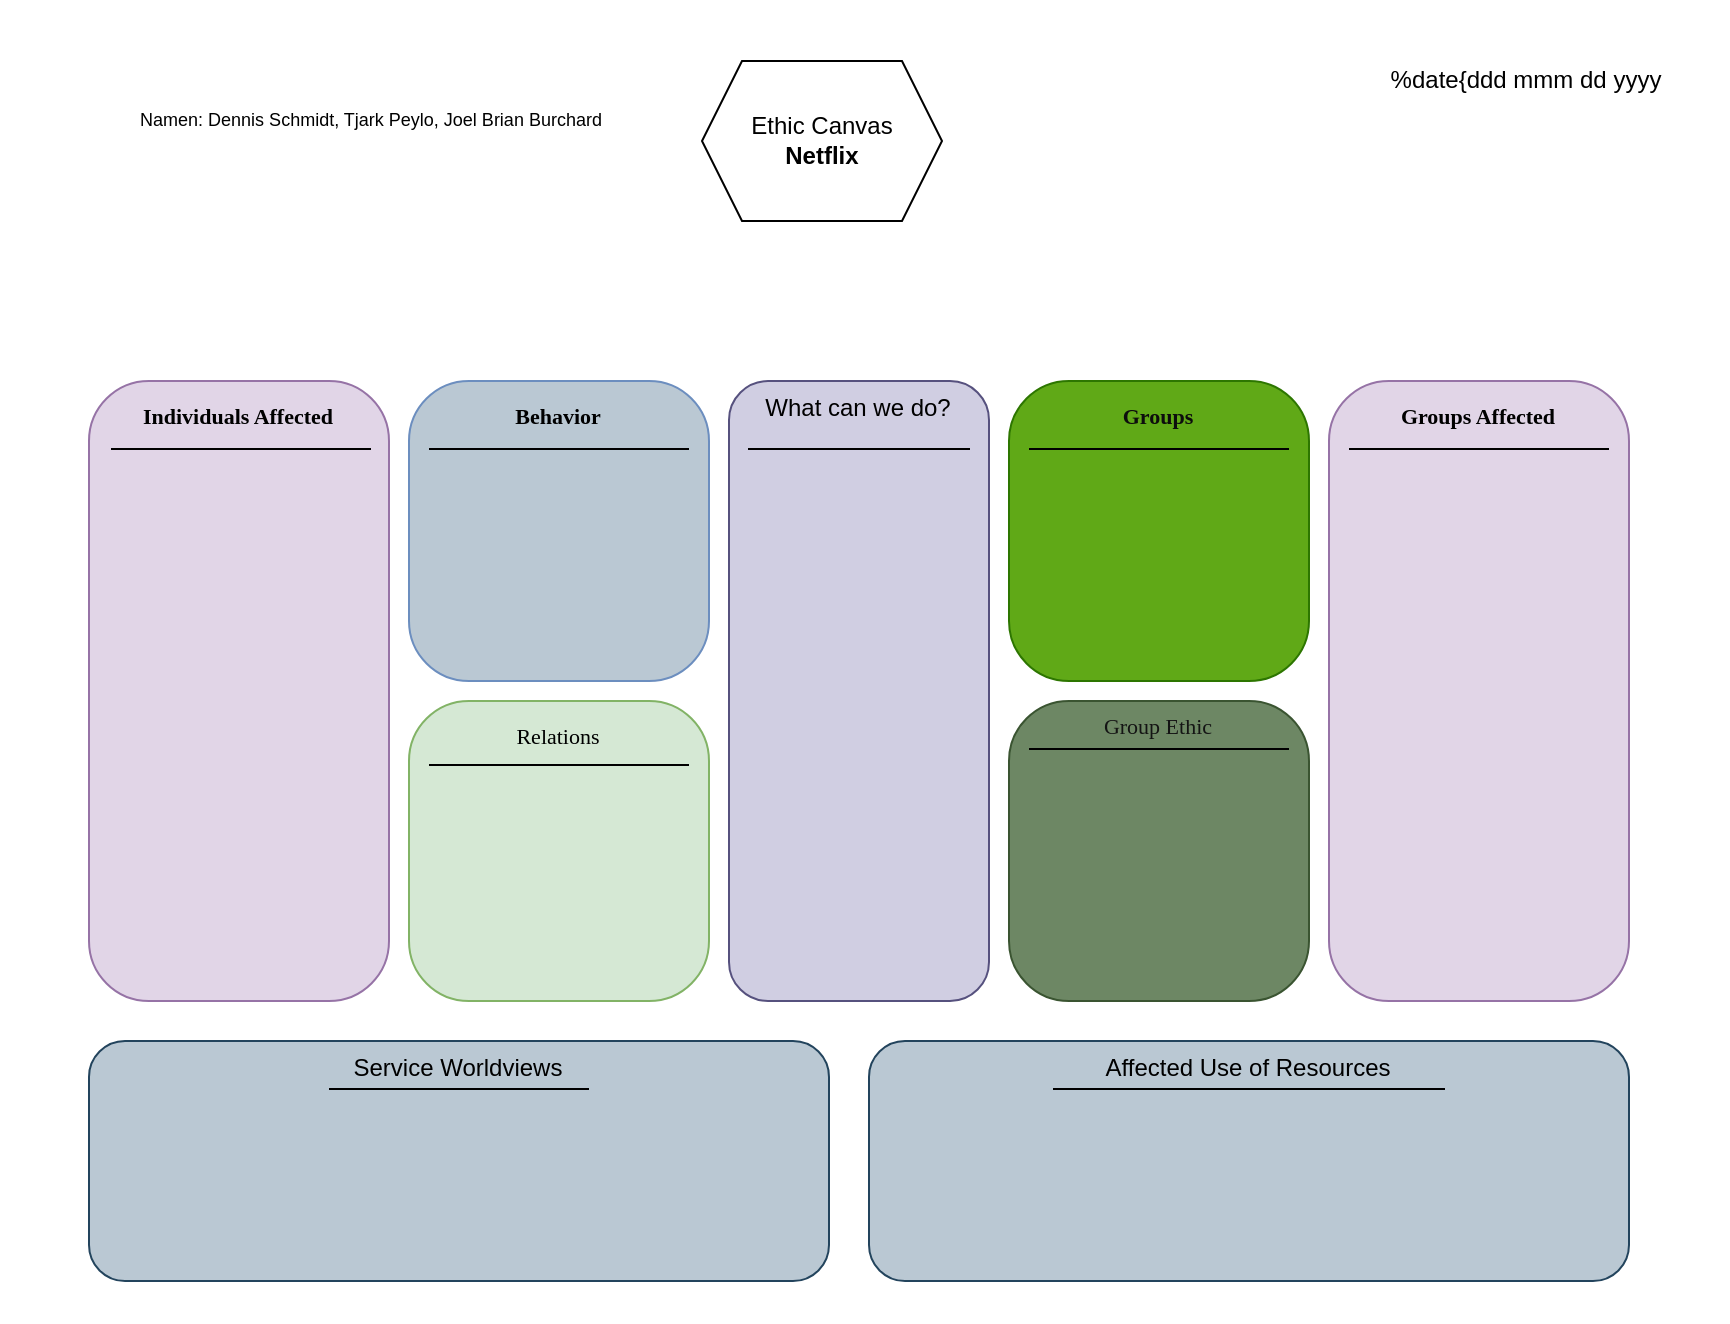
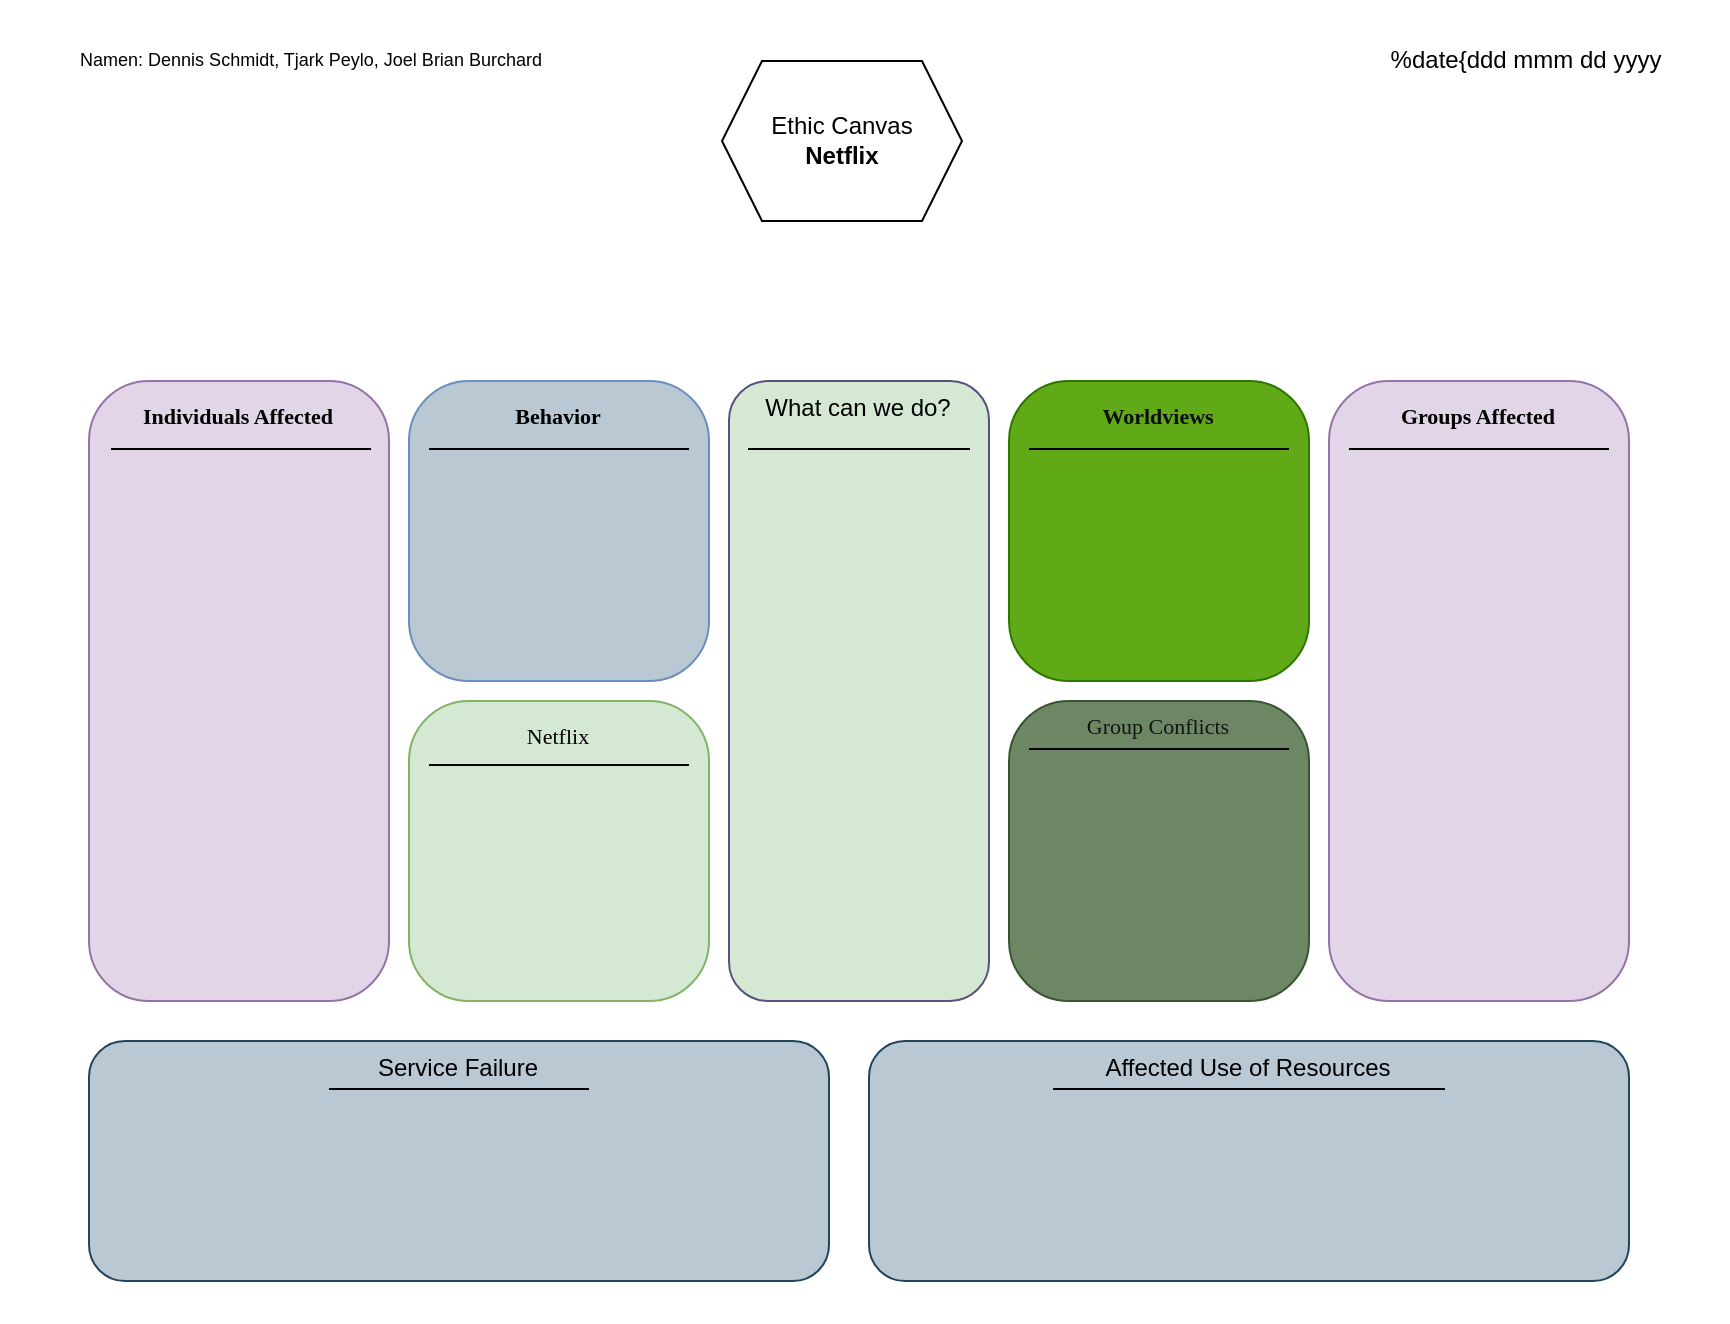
  <mxCell id="0" />
  <mxCell id="1" parent="0" />
- <mxCell id="2" value="&lt;div&gt;Ethic Canvas&lt;/div&gt;&lt;div&gt;&lt;b&gt;Netflix&lt;/b&gt;&lt;br&gt;&lt;/div&gt;" style="shape=hexagon;perimeter=hexagonPerimeter2;whiteSpace=wrap;html=1;fixedSize=1;" vertex="1" parent="1"><mxGeometry x="350.5" y="30" width="120" height="80" as="geometry" /></mxCell>
+ <mxCell id="2" value="&lt;div&gt;Ethic Canvas&lt;/div&gt;&lt;div&gt;&lt;b&gt;Netflix&lt;/b&gt;&lt;br&gt;&lt;/div&gt;" style="shape=hexagon;perimeter=hexagonPerimeter2;whiteSpace=wrap;html=1;fixedSize=1;" vertex="1" parent="1"><mxGeometry x="360.5" y="30" width="120" height="80" as="geometry" /></mxCell>
  <mxCell id="3" value="&lt;p align=&quot;center&quot; style=&quot;line-height: 10%; font-size: 11px;&quot;&gt;&lt;b&gt;&lt;font style=&quot;font-size: 11px;&quot;&gt;Individuals Affected&lt;/font&gt;&lt;/b&gt;&lt;/p&gt;&lt;p align=&quot;center&quot; style=&quot;line-height: 10%; font-size: 11px;&quot;&gt;&lt;font style=&quot;font-size: 11px;&quot;&gt;&lt;br style=&quot;font-size: 11px;&quot;&gt;&lt;/font&gt;&lt;/p&gt;&lt;div align=&quot;center&quot;&gt;&lt;br&gt;&lt;/div&gt;&lt;div align=&quot;center&quot;&gt;&lt;br&gt;&lt;/div&gt;&lt;div align=&quot;center&quot;&gt;&lt;br&gt;&lt;/div&gt;&lt;div align=&quot;center&quot;&gt;&lt;br&gt;&lt;/div&gt;&lt;div align=&quot;center&quot;&gt;&lt;br&gt;&lt;/div&gt;" style="whiteSpace=wrap;html=1;aspect=fixed;align=center;fillColor=#e1d5e7;strokeWidth=1;perimeterSpacing=0;rounded=1;arcSize=20;verticalAlign=top;labelPosition=center;verticalLabelPosition=middle;fontSize=11;labelBorderColor=none;fontStyle=0;strokeColor=#9673a6;gradientColor=none;fontFamily=Verdana;movable=1;resizable=1;rotatable=1;deletable=1;editable=1;locked=0;connectable=1;rotation=0;" vertex="1" parent="1"><mxGeometry x="44" y="190" width="150" height="310" as="geometry" /></mxCell>
  <mxCell id="4" value="&lt;p style=&quot;line-height: 10%; font-size: 11px;&quot;&gt;&lt;b&gt;&lt;font style=&quot;font-size: 11px;&quot;&gt;Groups Affected&lt;/font&gt;&lt;/b&gt;&lt;/p&gt;&lt;p style=&quot;line-height: 10%; font-size: 11px;&quot;&gt;&lt;font style=&quot;font-size: 11px;&quot;&gt;&lt;br&gt;&lt;/font&gt;&lt;/p&gt;&lt;p style=&quot;line-height: 10%; font-size: 11px;&quot;&gt;&lt;font style=&quot;font-size: 11px;&quot;&gt;&lt;br style=&quot;font-size: 11px;&quot;&gt;&lt;/font&gt;&lt;/p&gt;&lt;div&gt;&lt;br&gt;&lt;/div&gt;&lt;div&gt;&lt;br&gt;&lt;/div&gt;&lt;div&gt;&lt;br&gt;&lt;/div&gt;" style="whiteSpace=wrap;html=1;aspect=fixed;align=center;fillColor=#e1d5e7;strokeWidth=1;perimeterSpacing=0;rounded=1;arcSize=20;verticalAlign=top;labelPosition=center;verticalLabelPosition=middle;fontSize=11;labelBorderColor=none;fontStyle=0;strokeColor=#9673a6;gradientColor=none;fontFamily=Verdana;horizontal=1;rotation=0;" vertex="1" parent="1"><mxGeometry x="664" y="190" width="150" height="310" as="geometry" /></mxCell>
  <mxCell id="5" value="&lt;p style=&quot;line-height: 10%; font-size: 11px;&quot;&gt;&lt;b&gt;Behavior&lt;/b&gt;&lt;br&gt;&lt;/p&gt;&lt;p style=&quot;line-height: 10%; font-size: 11px;&quot;&gt;&lt;font style=&quot;font-size: 11px;&quot;&gt;&lt;br&gt;&lt;/font&gt;&lt;/p&gt;&lt;p style=&quot;line-height: 10%; font-size: 11px;&quot;&gt;&lt;font style=&quot;font-size: 11px;&quot;&gt;&lt;br style=&quot;font-size: 11px;&quot;&gt;&lt;/font&gt;&lt;/p&gt;&amp;nbsp;&lt;div&gt;&lt;br&gt;&lt;/div&gt;&lt;div&gt;&lt;br&gt;&lt;/div&gt;" style="whiteSpace=wrap;html=1;aspect=fixed;align=center;fillColor=#bac8d3;strokeWidth=1;perimeterSpacing=0;rounded=1;arcSize=20;verticalAlign=top;labelPosition=center;verticalLabelPosition=middle;fontSize=11;labelBorderColor=none;fontStyle=0;strokeColor=#6c8ebf;fontFamily=Verdana;horizontal=1;" vertex="1" parent="1"><mxGeometry x="204" y="190" width="150" height="150" as="geometry" /></mxCell>
- <mxCell id="6" value="&lt;p style=&quot;line-height: 10%; font-size: 11px;&quot;&gt;Relations&lt;br&gt;&lt;/p&gt;&lt;p style=&quot;line-height: 10%; font-size: 11px;&quot;&gt;&lt;font style=&quot;font-size: 11px;&quot;&gt;&lt;br&gt;&lt;/font&gt;&lt;/p&gt;&lt;p style=&quot;line-height: 10%; font-size: 11px;&quot;&gt;&lt;font style=&quot;font-size: 11px;&quot;&gt;&lt;br style=&quot;font-size: 11px;&quot;&gt;&lt;/font&gt;&lt;/p&gt;&lt;div&gt;&lt;br&gt;&lt;/div&gt;&lt;div&gt;&lt;br&gt;&lt;/div&gt;&lt;div&gt;&lt;br&gt;&lt;/div&gt;" style="whiteSpace=wrap;html=1;aspect=fixed;align=center;fillColor=#d5e8d4;strokeWidth=1;perimeterSpacing=0;rounded=1;arcSize=20;verticalAlign=top;labelPosition=center;verticalLabelPosition=middle;fontSize=11;labelBorderColor=none;fontStyle=0;strokeColor=#82b366;fontFamily=Verdana;horizontal=1;" vertex="1" parent="1"><mxGeometry x="204" y="350" width="150" height="150" as="geometry" /></mxCell>
- <mxCell id="7" value="&lt;p style=&quot;line-height: 10%; font-size: 11px;&quot;&gt;&lt;font color=&quot;#0d0d0d&quot;&gt;&lt;b&gt;Groups&lt;/b&gt;&lt;br&gt;&lt;/font&gt;&lt;/p&gt;&lt;p style=&quot;line-height: 10%; font-size: 11px;&quot;&gt;&lt;font color=&quot;#0d0d0d&quot; style=&quot;font-size: 11px;&quot;&gt;&lt;br&gt;&lt;/font&gt;&lt;/p&gt;&lt;p style=&quot;line-height: 10%; font-size: 11px;&quot;&gt;&lt;font color=&quot;#0d0d0d&quot; style=&quot;font-size: 11px;&quot;&gt;&lt;br style=&quot;font-size: 11px;&quot;&gt;&lt;/font&gt;&lt;/p&gt;&lt;div&gt;&lt;font color=&quot;#0d0d0d&quot;&gt;&lt;br&gt;&lt;/font&gt;&lt;/div&gt;&lt;div&gt;&lt;font color=&quot;#0d0d0d&quot;&gt;&lt;br&gt;&lt;/font&gt;&lt;/div&gt;&lt;div&gt;&lt;font color=&quot;#0d0d0d&quot;&gt;&lt;br&gt;&lt;/font&gt;&lt;/div&gt;" style="whiteSpace=wrap;html=1;aspect=fixed;align=center;fillColor=#60a917;strokeWidth=1;perimeterSpacing=0;rounded=1;arcSize=20;verticalAlign=top;labelPosition=center;verticalLabelPosition=middle;fontSize=11;labelBorderColor=none;fontStyle=0;strokeColor=#2D7600;fontFamily=Verdana;horizontal=1;fontColor=#ffffff;" vertex="1" parent="1"><mxGeometry x="504" y="190" width="150" height="150" as="geometry" /></mxCell>
- <mxCell id="8" value="&lt;div&gt;&lt;font color=&quot;#141414&quot;&gt;Group Ethic&lt;/font&gt;&lt;/div&gt;&lt;div&gt;&lt;font color=&quot;#141414&quot;&gt;&lt;br&gt;&lt;/font&gt;&lt;/div&gt;" style="whiteSpace=wrap;html=1;aspect=fixed;align=center;fillColor=#6d8764;strokeWidth=1;perimeterSpacing=0;rounded=1;arcSize=20;verticalAlign=top;labelPosition=center;verticalLabelPosition=middle;fontSize=11;labelBorderColor=none;fontStyle=0;strokeColor=#3A5431;fontFamily=Verdana;horizontal=1;fontColor=#ffffff;" vertex="1" parent="1"><mxGeometry x="504" y="350" width="150" height="150" as="geometry" /></mxCell>
- <mxCell id="9" value="What can we do?" style="whiteSpace=wrap;html=1;aspect=fixed;rounded=1;glass=0;rotation=0;fillColor=#d0cee2;strokeColor=#56517e;verticalAlign=top;" vertex="1" parent="1"><mxGeometry x="364" y="190" width="130" height="310" as="geometry" /></mxCell>
- <mxCell id="10" value="Service Worldviews" style="rounded=1;whiteSpace=wrap;html=1;fillColor=#bac8d3;strokeColor=#23445d;verticalAlign=top;" vertex="1" parent="1"><mxGeometry x="44" y="520" width="370" height="120" as="geometry" /></mxCell>
+ <mxCell id="6" value="&lt;p style=&quot;line-height: 10%; font-size: 11px;&quot;&gt;Netflix&lt;br&gt;&lt;/p&gt;&lt;p style=&quot;line-height: 10%; font-size: 11px;&quot;&gt;&lt;font style=&quot;font-size: 11px;&quot;&gt;&lt;br&gt;&lt;/font&gt;&lt;/p&gt;&lt;p style=&quot;line-height: 10%; font-size: 11px;&quot;&gt;&lt;font style=&quot;font-size: 11px;&quot;&gt;&lt;br style=&quot;font-size: 11px;&quot;&gt;&lt;/font&gt;&lt;/p&gt;&lt;div&gt;&lt;br&gt;&lt;/div&gt;&lt;div&gt;&lt;br&gt;&lt;/div&gt;&lt;div&gt;&lt;br&gt;&lt;/div&gt;" style="whiteSpace=wrap;html=1;aspect=fixed;align=center;fillColor=#d5e8d4;strokeWidth=1;perimeterSpacing=0;rounded=1;arcSize=20;verticalAlign=top;labelPosition=center;verticalLabelPosition=middle;fontSize=11;labelBorderColor=none;fontStyle=0;strokeColor=#82b366;fontFamily=Verdana;horizontal=1;" vertex="1" parent="1"><mxGeometry x="204" y="350" width="150" height="150" as="geometry" /></mxCell>
+ <mxCell id="7" value="&lt;p style=&quot;line-height: 10%; font-size: 11px;&quot;&gt;&lt;font color=&quot;#0d0d0d&quot;&gt;&lt;b&gt;Worldviews&lt;/b&gt;&lt;br&gt;&lt;/font&gt;&lt;/p&gt;&lt;p style=&quot;line-height: 10%; font-size: 11px;&quot;&gt;&lt;font color=&quot;#0d0d0d&quot; style=&quot;font-size: 11px;&quot;&gt;&lt;br&gt;&lt;/font&gt;&lt;/p&gt;&lt;p style=&quot;line-height: 10%; font-size: 11px;&quot;&gt;&lt;font color=&quot;#0d0d0d&quot; style=&quot;font-size: 11px;&quot;&gt;&lt;br style=&quot;font-size: 11px;&quot;&gt;&lt;/font&gt;&lt;/p&gt;&lt;div&gt;&lt;font color=&quot;#0d0d0d&quot;&gt;&lt;br&gt;&lt;/font&gt;&lt;/div&gt;&lt;div&gt;&lt;font color=&quot;#0d0d0d&quot;&gt;&lt;br&gt;&lt;/font&gt;&lt;/div&gt;&lt;div&gt;&lt;font color=&quot;#0d0d0d&quot;&gt;&lt;br&gt;&lt;/font&gt;&lt;/div&gt;" style="whiteSpace=wrap;html=1;aspect=fixed;align=center;fillColor=#60a917;strokeWidth=1;perimeterSpacing=0;rounded=1;arcSize=20;verticalAlign=top;labelPosition=center;verticalLabelPosition=middle;fontSize=11;labelBorderColor=none;fontStyle=0;strokeColor=#2D7600;fontFamily=Verdana;horizontal=1;fontColor=#ffffff;" vertex="1" parent="1"><mxGeometry x="504" y="190" width="150" height="150" as="geometry" /></mxCell>
+ <mxCell id="8" value="&lt;div&gt;&lt;font color=&quot;#141414&quot;&gt;Group Conflicts&lt;/font&gt;&lt;/div&gt;&lt;div&gt;&lt;font color=&quot;#141414&quot;&gt;&lt;br&gt;&lt;/font&gt;&lt;/div&gt;" style="whiteSpace=wrap;html=1;aspect=fixed;align=center;fillColor=#6d8764;strokeWidth=1;perimeterSpacing=0;rounded=1;arcSize=20;verticalAlign=top;labelPosition=center;verticalLabelPosition=middle;fontSize=11;labelBorderColor=none;fontStyle=0;strokeColor=#3A5431;fontFamily=Verdana;horizontal=1;fontColor=#ffffff;" vertex="1" parent="1"><mxGeometry x="504" y="350" width="150" height="150" as="geometry" /></mxCell>
+ <mxCell id="9" value="What can we do?" style="whiteSpace=wrap;html=1;aspect=fixed;rounded=1;glass=0;rotation=0;fillColor=#d5e8d4;strokeColor=#56517e;verticalAlign=top;" vertex="1" parent="1"><mxGeometry x="364" y="190" width="130" height="310" as="geometry" /></mxCell>
+ <mxCell id="10" value="Service Failure" style="rounded=1;whiteSpace=wrap;html=1;fillColor=#bac8d3;strokeColor=#23445d;verticalAlign=top;" vertex="1" parent="1"><mxGeometry x="44" y="520" width="370" height="120" as="geometry" /></mxCell>
  <mxCell id="11" value="Affected Use of Resources" style="rounded=1;whiteSpace=wrap;html=1;fillColor=#bac8d3;strokeColor=#23445d;verticalAlign=top;" vertex="1" parent="1"><mxGeometry x="434" y="520" width="380" height="120" as="geometry" /></mxCell>
- <mxCell id="12" value="%date{ddd mmm dd yyyy HH:MM:ss}%" style="text;html=1;strokeColor=none;fillColor=none;align=center;verticalAlign=middle;whiteSpace=wrap;overflow=hidden;" vertex="1" parent="1"><mxGeometry x="683" y="30" width="160" height="20" as="geometry" /></mxCell>
+ <mxCell id="12" value="%date{ddd mmm dd yyyy HH:MM:ss}%" style="text;html=1;strokeColor=none;fillColor=none;align=center;verticalAlign=middle;whiteSpace=wrap;overflow=hidden;" vertex="1" parent="1"><mxGeometry x="683" width="160" height="20" as="geometry" y="20" /></mxCell>
  <mxCell id="13" value="" style="line;strokeWidth=1;fillColor=none;align=left;verticalAlign=middle;spacingTop=-1;spacingLeft=3;spacingRight=3;rotatable=0;labelPosition=right;points=[];portConstraint=eastwest;strokeColor=inherit;" vertex="1" parent="1"><mxGeometry x="55" y="220" width="130" height="8" as="geometry" /></mxCell>
  <mxCell id="14" value="" style="line;strokeWidth=1;fillColor=none;align=left;verticalAlign=middle;spacingTop=-1;spacingLeft=3;spacingRight=3;rotatable=0;labelPosition=right;points=[];portConstraint=eastwest;strokeColor=inherit;" vertex="1" parent="1"><mxGeometry x="214" y="220" width="130" height="8" as="geometry" /></mxCell>
  <mxCell id="15" value="" style="line;strokeWidth=1;fillColor=none;align=left;verticalAlign=middle;spacingTop=-1;spacingLeft=3;spacingRight=3;rotatable=0;labelPosition=right;points=[];portConstraint=eastwest;strokeColor=inherit;" vertex="1" parent="1"><mxGeometry x="373.5" y="220" width="111" height="8" as="geometry" /></mxCell>
  <mxCell id="16" value="" style="line;strokeWidth=1;fillColor=none;align=left;verticalAlign=middle;spacingTop=-1;spacingLeft=3;spacingRight=3;rotatable=0;labelPosition=right;points=[];portConstraint=eastwest;strokeColor=inherit;" vertex="1" parent="1"><mxGeometry x="514" y="220" width="130" height="8" as="geometry" /></mxCell>
  <mxCell id="17" value="" style="line;strokeWidth=1;fillColor=none;align=left;verticalAlign=middle;spacingTop=-1;spacingLeft=3;spacingRight=3;rotatable=0;labelPosition=right;points=[];portConstraint=eastwest;strokeColor=inherit;" vertex="1" parent="1"><mxGeometry x="674" y="220" width="130" height="8" as="geometry" /></mxCell>
  <mxCell id="18" value="" style="line;strokeWidth=1;fillColor=none;align=left;verticalAlign=middle;spacingTop=-1;spacingLeft=3;spacingRight=3;rotatable=0;labelPosition=right;points=[];portConstraint=eastwest;strokeColor=inherit;" vertex="1" parent="1"><mxGeometry x="514" y="370" width="130" height="8" as="geometry" /></mxCell>
  <mxCell id="19" value="" style="line;strokeWidth=1;fillColor=none;align=left;verticalAlign=middle;spacingTop=-1;spacingLeft=3;spacingRight=3;rotatable=0;labelPosition=right;points=[];portConstraint=eastwest;strokeColor=inherit;" vertex="1" parent="1"><mxGeometry x="214" y="378" width="130" height="8" as="geometry" /></mxCell>
  <mxCell id="20" value="" style="line;strokeWidth=1;fillColor=none;align=left;verticalAlign=middle;spacingTop=-1;spacingLeft=3;spacingRight=3;rotatable=0;labelPosition=right;points=[];portConstraint=eastwest;strokeColor=inherit;" vertex="1" parent="1"><mxGeometry x="164" y="540" width="130" height="8" as="geometry" /></mxCell>
  <mxCell id="21" value="" style="line;strokeWidth=1;fillColor=none;align=left;verticalAlign=middle;spacingTop=-1;spacingLeft=3;spacingRight=3;rotatable=0;labelPosition=right;points=[];portConstraint=eastwest;strokeColor=inherit;" vertex="1" parent="1"><mxGeometry x="526" y="540" width="196" height="8" as="geometry" /></mxCell>
- <mxCell id="22" value="Namen: Dennis Schmidt, Tjark Peylo, Joel Brian Burchard" style="text;html=1;align=center;verticalAlign=middle;resizable=0;points=[];autosize=1;strokeColor=none;fillColor=none;fontSize=9;" vertex="1" parent="1"><mxGeometry x="50" y="50" width="270" height="20" as="geometry" /></mxCell>
+ <mxCell id="22" value="Namen: Dennis Schmidt, Tjark Peylo, Joel Brian Burchard" style="text;html=1;align=center;verticalAlign=middle;resizable=0;points=[];autosize=1;strokeColor=none;fillColor=none;fontSize=9;" vertex="1" parent="1"><mxGeometry x="20" width="270" height="20" as="geometry" y="20" /></mxCell>
